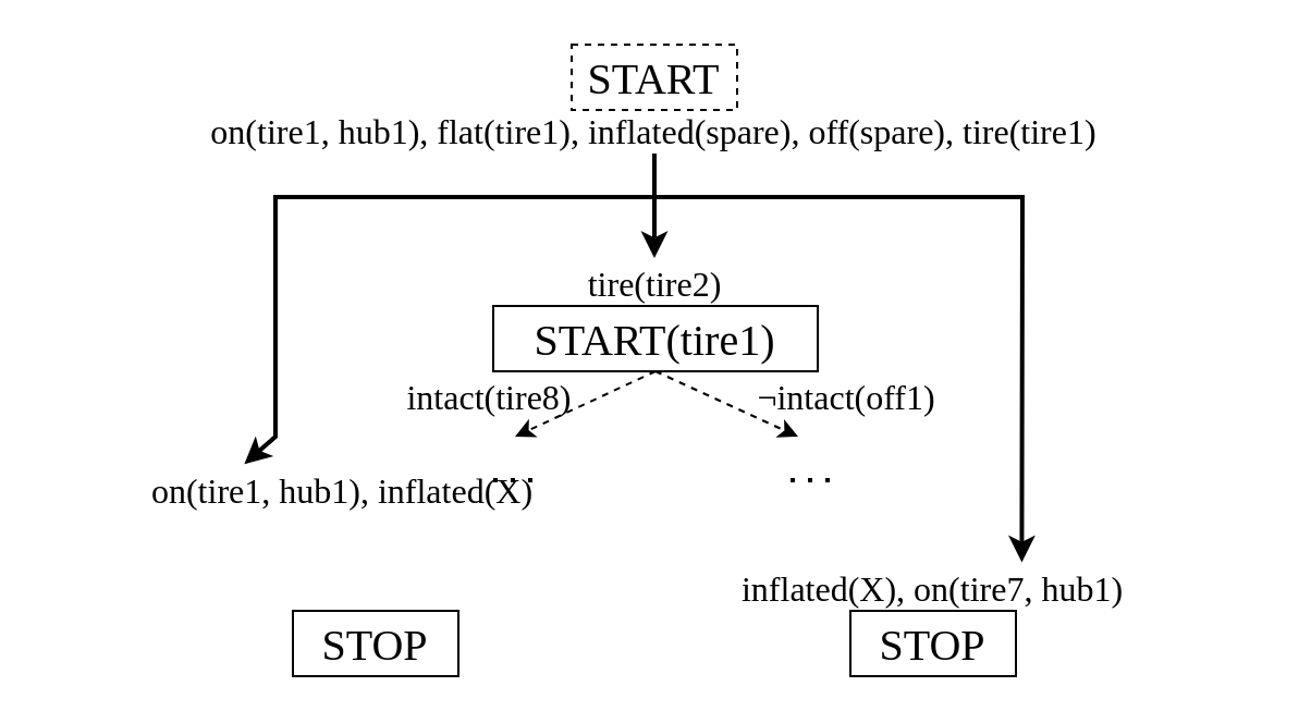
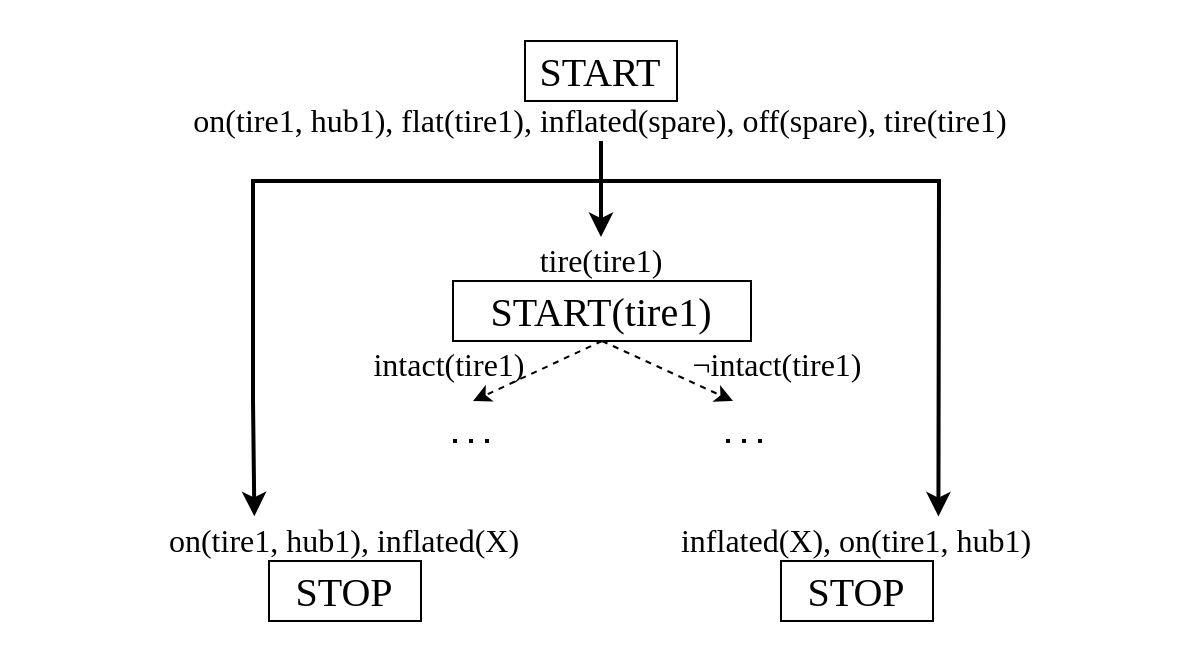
  <mxCell id="0" />
  <mxCell id="1" parent="0" />
- <mxCell id="2" value="START" style="rounded=0;whiteSpace=wrap;html=1;fontSize=20;fontFamily=Times New Roman;dashed=1;" vertex="1" parent="1"><mxGeometry x="262" y="20" width="76" height="30" as="geometry" /></mxCell>
+ <mxCell id="2" value="START" style="rounded=0;whiteSpace=wrap;html=1;fontSize=20;fontFamily=Times New Roman;" vertex="1" parent="1"><mxGeometry x="262" y="20" width="76" height="30" as="geometry" /></mxCell>
  <mxCell id="3" value="&lt;font style=&quot;font-size: 16px;&quot;&gt;on(tire1, hub1), flat(tire1), inflated(spare), off(spare), tire(tire1)&lt;br style=&quot;font-size: 16px;&quot;&gt;&lt;/font&gt;" style="text;html=1;strokeColor=none;fillColor=none;align=center;verticalAlign=middle;whiteSpace=wrap;rounded=0;fontSize=16;fontFamily=Times New Roman;" vertex="1" parent="1"><mxGeometry x="20" y="50" width="560" height="20" as="geometry" /></mxCell>
  <mxCell id="4" value="STOP" style="rounded=0;whiteSpace=wrap;html=1;fontSize=20;fontFamily=Times New Roman;" vertex="1" parent="1"><mxGeometry x="134" y="280" width="76" height="30" as="geometry" /></mxCell>
- <mxCell id="5" value="on(tire1, hub1), inflated(X)" style="text;html=1;strokeColor=none;fillColor=none;align=center;verticalAlign=middle;whiteSpace=wrap;rounded=0;fontSize=16;fontFamily=Times New Roman;" vertex="1" parent="1"><mxGeometry x="29" y="215" width="256" height="20" as="geometry" /></mxCell>
+ <mxCell id="5" value="on(tire1, hub1), inflated(X)" style="text;html=1;strokeColor=none;fillColor=none;align=center;verticalAlign=middle;whiteSpace=wrap;rounded=0;fontSize=16;fontFamily=Times New Roman;" vertex="1" parent="1"><mxGeometry x="44" y="260" width="256" height="20" as="geometry" /></mxCell>
  <mxCell id="6" value="" style="endArrow=classic;html=1;rounded=0;exitX=0.5;exitY=1;exitDx=0;exitDy=0;strokeWidth=2;entryX=0.323;entryY=-0.119;entryDx=0;entryDy=0;entryPerimeter=0;fontFamily=Times New Roman;" edge="1" parent="1" source="3" target="5"><mxGeometry width="50" height="50" relative="1" as="geometry"><mxPoint x="266" y="170" as="sourcePoint" /><mxPoint x="261" y="222" as="targetPoint" /><Array as="points"><mxPoint x="300" y="90" /><mxPoint x="126" y="90" /><mxPoint x="126" y="200" /></Array></mxGeometry></mxCell>
  <mxCell id="7" value="STOP" style="rounded=0;whiteSpace=wrap;html=1;fontSize=20;fontFamily=Times New Roman;" vertex="1" parent="1"><mxGeometry x="390" y="280" width="76" height="30" as="geometry" /></mxCell>
- <mxCell id="8" value="inflated(X), on(tire7, hub1)" style="text;html=1;strokeColor=none;fillColor=none;align=center;verticalAlign=middle;whiteSpace=wrap;rounded=0;fontSize=16;fontFamily=Times New Roman;" vertex="1" parent="1"><mxGeometry x="300" y="260" width="256" height="20" as="geometry" /></mxCell>
+ <mxCell id="8" value="inflated(X), on(tire1, hub1)" style="text;html=1;strokeColor=none;fillColor=none;align=center;verticalAlign=middle;whiteSpace=wrap;rounded=0;fontSize=16;fontFamily=Times New Roman;" vertex="1" parent="1"><mxGeometry x="300" y="260" width="256" height="20" as="geometry" /></mxCell>
  <mxCell id="9" value="START(tire1)" style="rounded=0;whiteSpace=wrap;html=1;fontSize=20;fontFamily=Times New Roman;" vertex="1" parent="1"><mxGeometry x="226" y="140" width="149" height="30" as="geometry" /></mxCell>
- <mxCell id="10" value="tire(tire2)" style="text;html=1;strokeColor=none;fillColor=none;align=center;verticalAlign=middle;whiteSpace=wrap;rounded=0;fontSize=16;fontFamily=Times New Roman;" vertex="1" parent="1"><mxGeometry x="237.5" y="120" width="125" height="20" as="geometry" /></mxCell>
+ <mxCell id="10" value="tire(tire1)" style="text;html=1;strokeColor=none;fillColor=none;align=center;verticalAlign=middle;whiteSpace=wrap;rounded=0;fontSize=16;fontFamily=Times New Roman;" vertex="1" parent="1"><mxGeometry x="237.5" y="120" width="125" height="20" as="geometry" /></mxCell>
  <mxCell id="11" value="" style="endArrow=classic;html=1;rounded=0;exitX=0.5;exitY=1;exitDx=0;exitDy=0;strokeWidth=2;fontFamily=Times New Roman;" edge="1" parent="1" source="3"><mxGeometry width="50" height="50" relative="1" as="geometry"><mxPoint x="296" y="80" as="sourcePoint" /><mxPoint x="300" y="118" as="targetPoint" /></mxGeometry></mxCell>
  <mxCell id="12" value="" style="endArrow=classic;html=1;rounded=0;exitX=0.5;exitY=1;exitDx=0;exitDy=0;dashed=1;fontFamily=Times New Roman;" edge="1" parent="1" source="9"><mxGeometry width="50" height="50" relative="1" as="geometry"><mxPoint x="266" y="290" as="sourcePoint" /><mxPoint x="236" y="200" as="targetPoint" /></mxGeometry></mxCell>
  <mxCell id="13" value="" style="endArrow=classic;html=1;rounded=0;exitX=0.5;exitY=1;exitDx=0;exitDy=0;dashed=1;fontFamily=Times New Roman;" edge="1" parent="1" source="9"><mxGeometry width="50" height="50" relative="1" as="geometry"><mxPoint x="310" y="180" as="sourcePoint" /><mxPoint x="366" y="200" as="targetPoint" /></mxGeometry></mxCell>
- <mxCell id="14" value="intact(tire8)" style="text;html=1;strokeColor=none;fillColor=none;align=center;verticalAlign=middle;whiteSpace=wrap;rounded=0;fontSize=16;fontFamily=Times New Roman;" vertex="1" parent="1"><mxGeometry x="162" y="172" width="125" height="20" as="geometry" /></mxCell>
- <mxCell id="15" value="¬intact(off1)" style="text;html=1;strokeColor=none;fillColor=none;align=center;verticalAlign=middle;whiteSpace=wrap;rounded=0;fontSize=16;fontFamily=Times New Roman;" vertex="1" parent="1"><mxGeometry x="326" y="172" width="125" height="20" as="geometry" /></mxCell>
+ <mxCell id="14" value="intact(tire1)" style="text;html=1;strokeColor=none;fillColor=none;align=center;verticalAlign=middle;whiteSpace=wrap;rounded=0;fontSize=16;fontFamily=Times New Roman;" vertex="1" parent="1"><mxGeometry x="162" y="172" width="125" height="20" as="geometry" /></mxCell>
+ <mxCell id="15" value="¬intact(tire1)" style="text;html=1;strokeColor=none;fillColor=none;align=center;verticalAlign=middle;whiteSpace=wrap;rounded=0;fontSize=16;fontFamily=Times New Roman;" vertex="1" parent="1"><mxGeometry x="326" y="172" width="125" height="20" as="geometry" /></mxCell>
  <mxCell id="16" value="" style="endArrow=classic;html=1;rounded=0;exitX=0.5;exitY=1;exitDx=0;exitDy=0;entryX=0.659;entryY=-0.114;entryDx=0;entryDy=0;entryPerimeter=0;strokeWidth=2;fontFamily=Times New Roman;" edge="1" parent="1" source="3" target="8"><mxGeometry width="50" height="50" relative="1" as="geometry"><mxPoint x="266" y="240" as="sourcePoint" /><mxPoint x="316" y="190" as="targetPoint" /><Array as="points"><mxPoint x="300" y="90" /><mxPoint x="469" y="90" /></Array></mxGeometry></mxCell>
  <mxCell id="17" value="" style="endArrow=none;dashed=1;html=1;dashPattern=1 3;strokeWidth=2;rounded=0;fontFamily=Times New Roman;" edge="1" parent="1"><mxGeometry width="50" height="50" relative="1" as="geometry"><mxPoint x="226" y="220" as="sourcePoint" /><mxPoint x="246" y="220" as="targetPoint" /></mxGeometry></mxCell>
  <mxCell id="18" value="" style="endArrow=none;dashed=1;html=1;dashPattern=1 3;strokeWidth=2;rounded=0;fontFamily=Times New Roman;" edge="1" parent="1"><mxGeometry width="50" height="50" relative="1" as="geometry"><mxPoint x="362.5" y="220" as="sourcePoint" /><mxPoint x="382.5" y="220" as="targetPoint" /></mxGeometry></mxCell>
